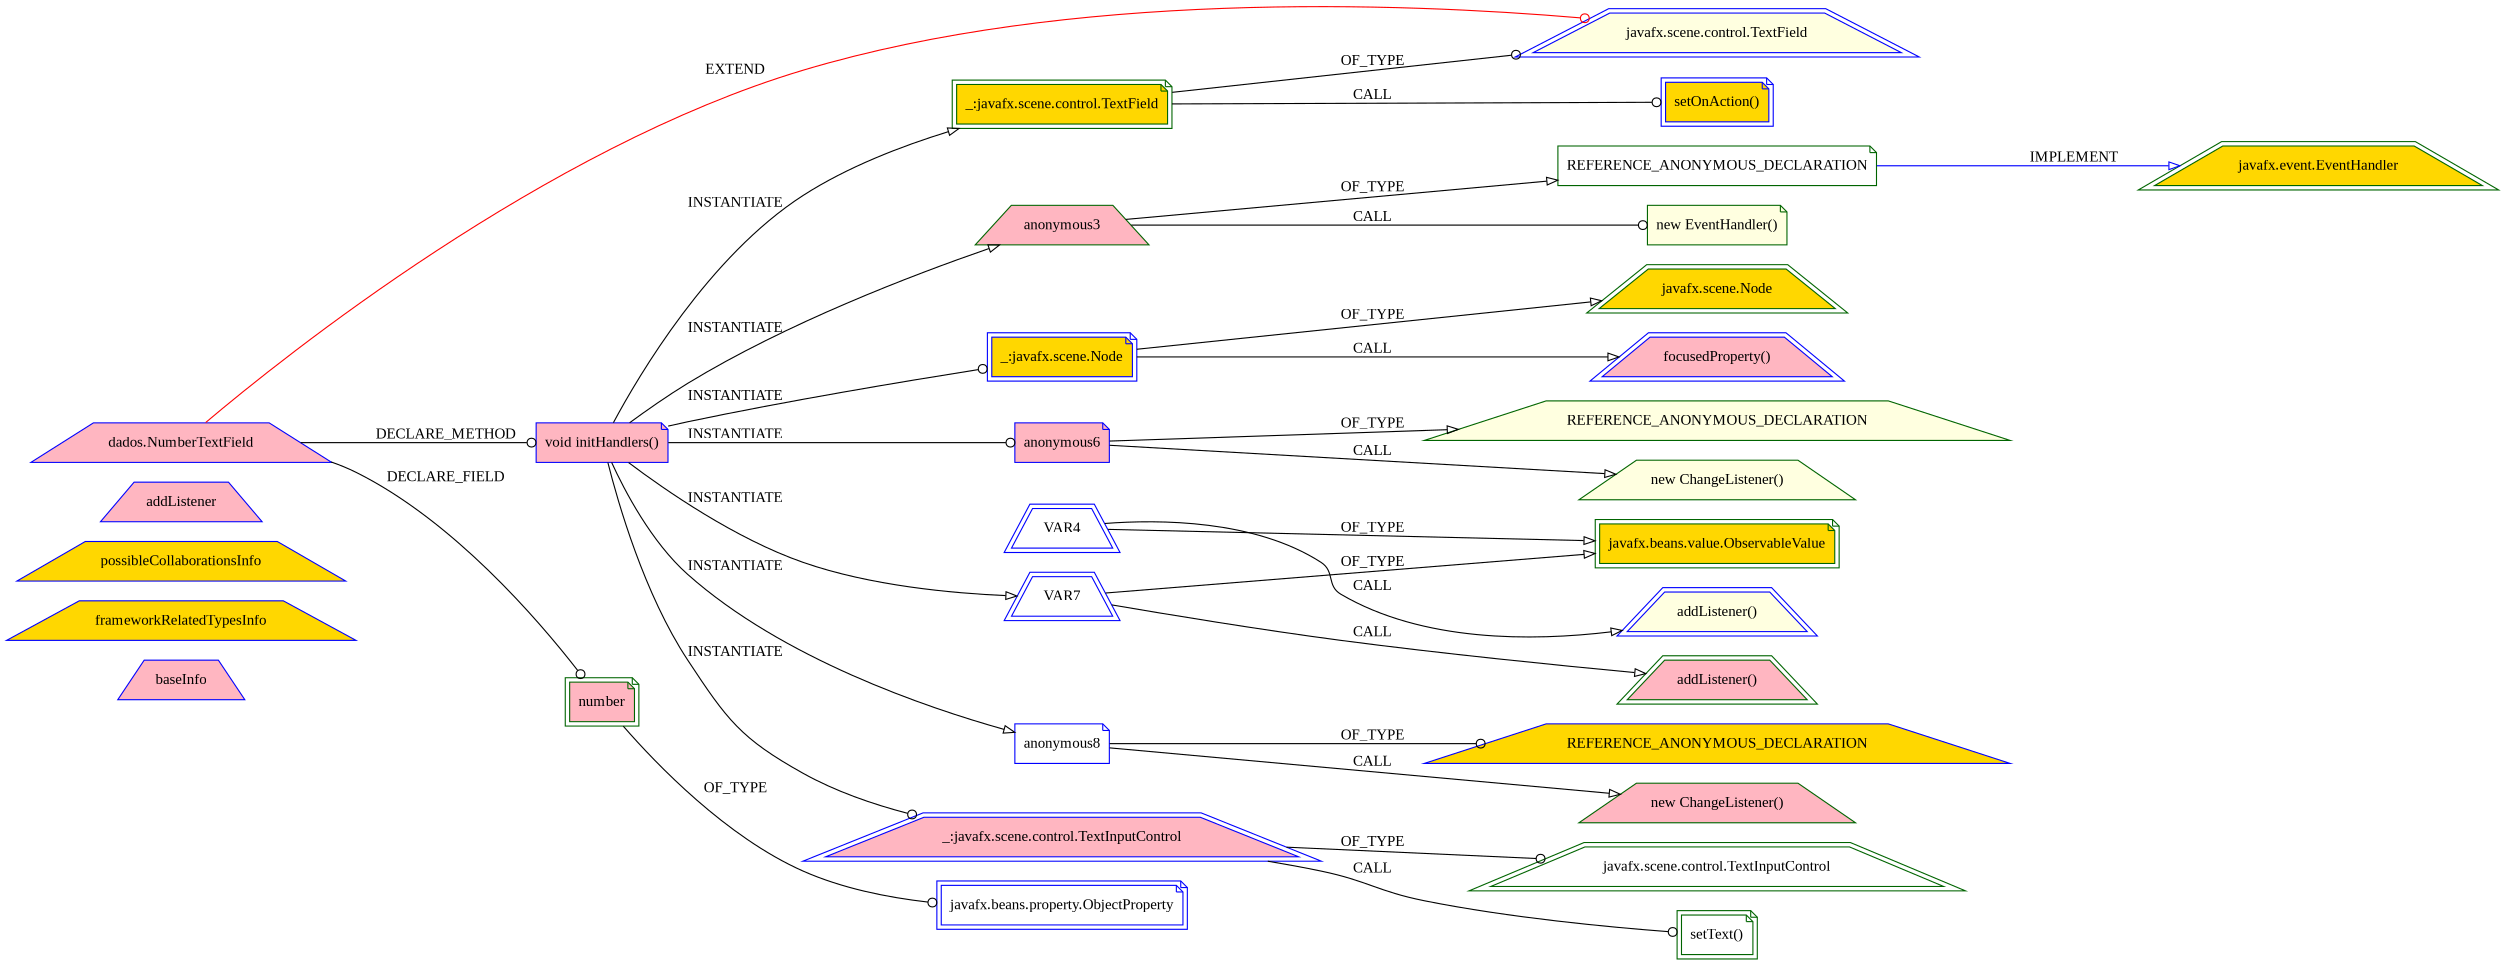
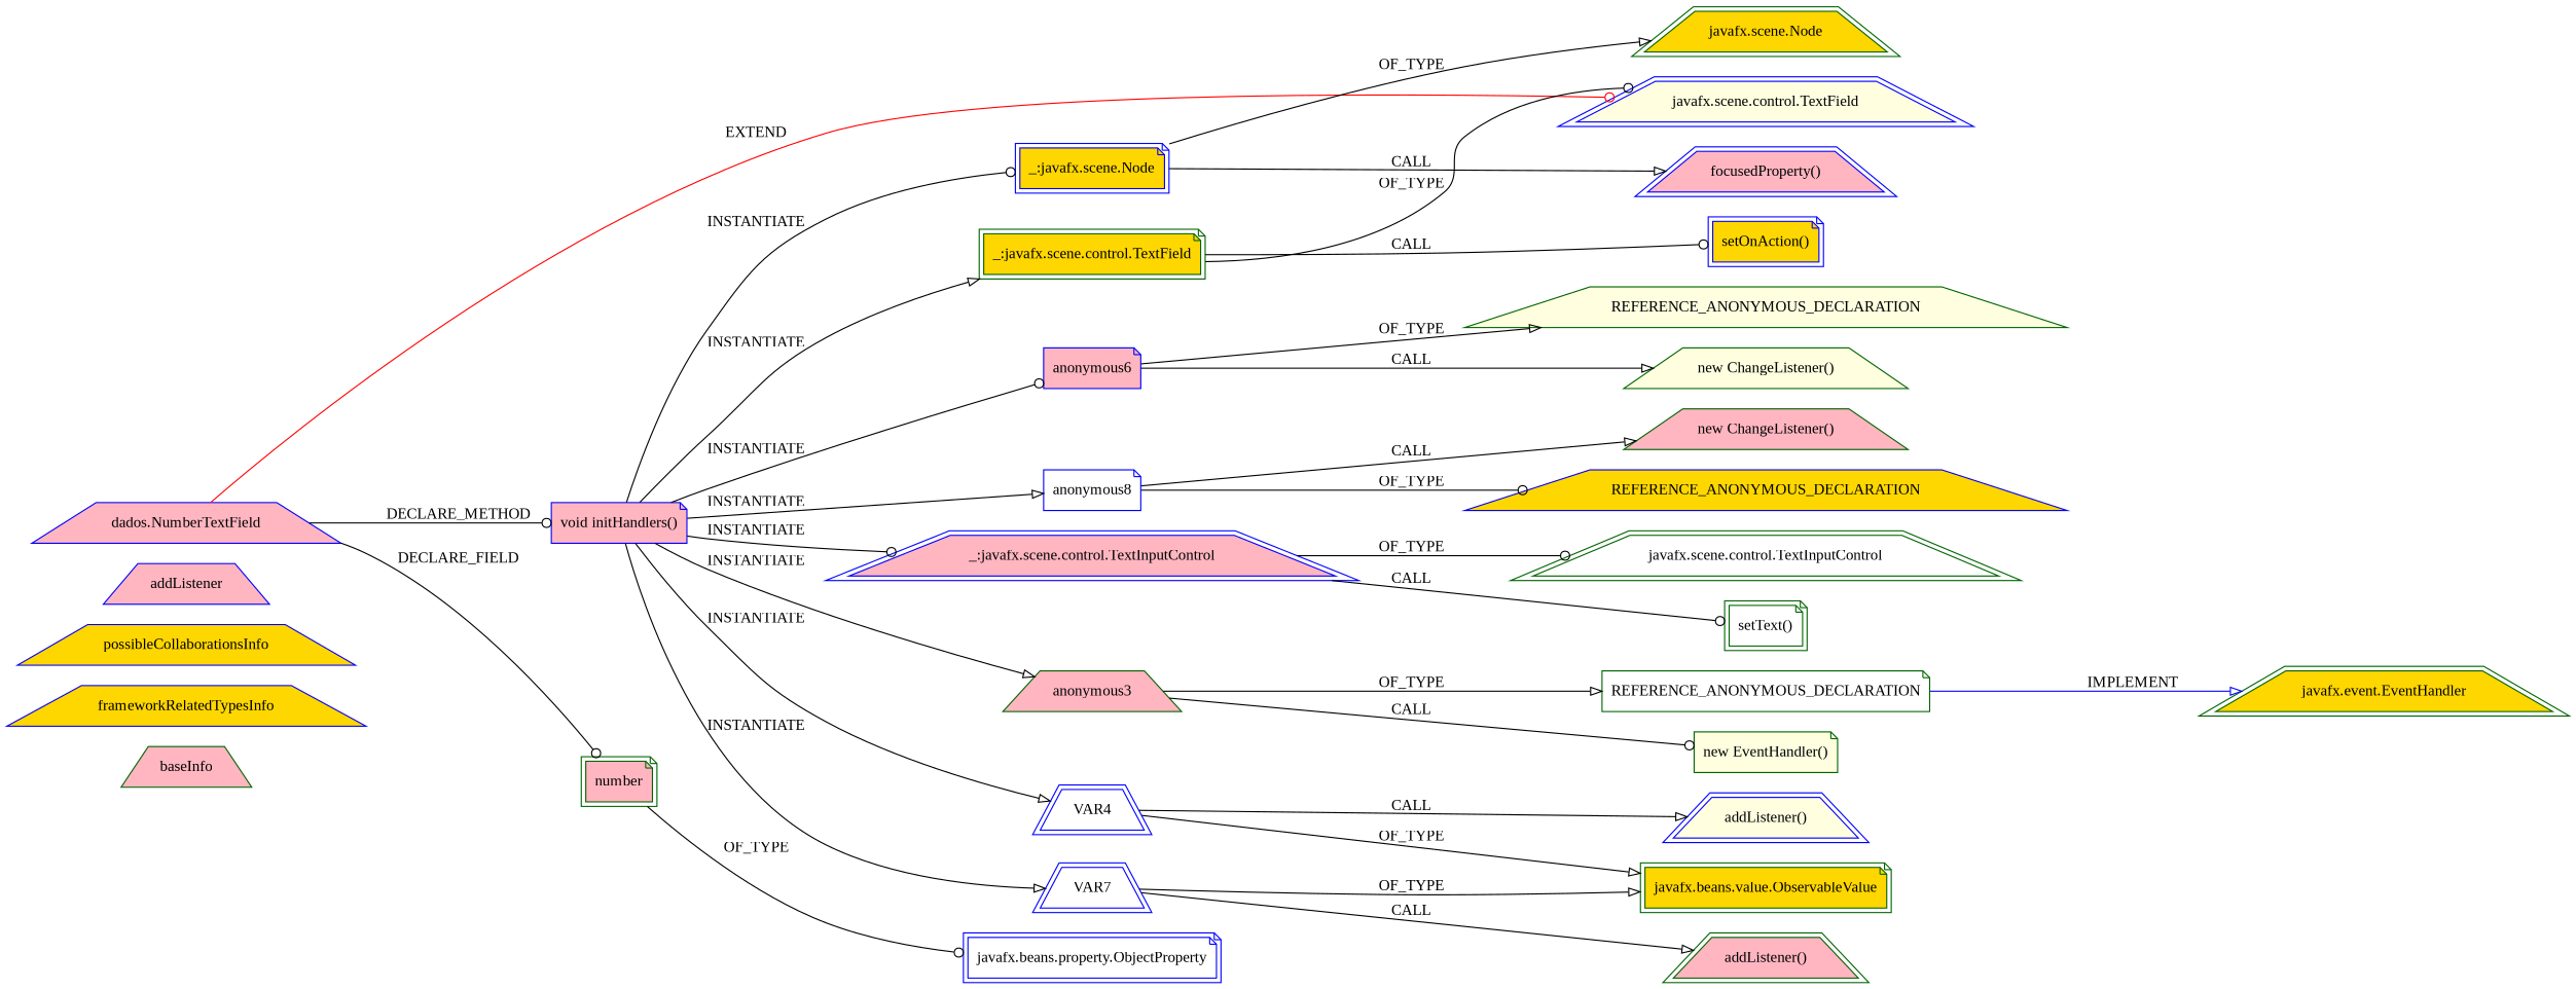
  digraph {
    fontname="Liberation Serif"
    rankdir=LR
    node [color=blue fillcolor=lightpink fontname="Liberation Serif" shape=trapezium style=filled isFrameworkType=true vertexType=VARIABLE_EXPRESION peripheries=2]
    edge [arrowhead=onormal fontname="Liberation Serif"]
-   baseInfo [category=extension_graph graphId=3735 isAnonymous=false possibleRelation=true isFrameworkType="" vertexType="" peripheries=""]
+   baseInfo [category=extension_graph color=darkgreen graphId=3735 isAnonymous=false possibleRelation=true isFrameworkType="" vertexType="" peripheries=""]
    frameworkRelatedTypesInfo [0="javafx.scene.control.TextField" fillcolor=gold isFrameworkType="" vertexType="" peripheries=""]
    possibleCollaborationsInfo [0="3735~CLIENT_METHOD_DECLARATION-INSTANTIATION-~javafx.scene.control.TextField ~javafx.event.EventHandler ~false~true" 1="3735~CLIENT_METHOD_DECLARATION-INSTANTIATION-~javafx.scene.control.TextField ~javafx.beans.value.ChangeListener ~false~true" fillcolor=gold isFrameworkType="" vertexType="" peripheries=""]
    n4 [contextSignature=NumberTextField filePath="/nandoacoelho-SGFP-Sistema-Gerenciador-Financeiro-Pessoal/SGFP-Sistema-Gerenciador-Financeiro-Pessoal-master/src/dados/NumberTextField.java" graphId=3735 label=addListener projectName="nandoacoelho-SGFP-Sistema-Gerenciador-Financeiro-Pessoal" isFrameworkType="" vertexType="" peripheries=""]
    n5 [isFrameworkType=false label="dados.NumberTextField" vertexType=ROOT_CLIENT_CLASS_DECLARATION peripheries=""]
    n6 [fillcolor=lightyellow label="javafx.scene.control.TextField" vertexType=FRAMEWORK_CLASS_TYPE]
    n7 [color=darkgreen label=number shape=note vertexType=FIELD_DECLARATION]
    n8 [isFrameworkType=false label="void initHandlers()" shape=note vertexType=CLIENT_METHOD_DECLARATION peripheries=""]
    n9 [fillcolor=white label="javafx.beans.property.ObjectProperty" shape=note vertexType=FRAMEWORK_CLASS_TYPE]
    n10 [color=darkgreen fillcolor=gold label="_:javafx.scene.control.TextField" shape=note]
    n11 [color=darkgreen isFrameworkType=false label=anonymous3 peripheries=""]
    n12 [fillcolor=white label=VAR4]
    n13 [fillcolor=gold label="_:javafx.scene.Node" shape=note]
    n14 [isFrameworkType=false label=anonymous6 shape=note peripheries=""]
    n15 [fillcolor=white label=VAR7]
    n16 [fillcolor=white isFrameworkType=false label=anonymous8 shape=note peripheries=""]
    n17 [label="_:javafx.scene.control.TextInputControl"]
    n18 [fillcolor=gold label="setOnAction()" shape=note vertexType=INSIDE_CALL]
    n19 [color=darkgreen fillcolor=white isFrameworkType=false label=REFERENCE_ANONYMOUS_DECLARATION shape=note vertexType=REFERENCE_ANONYMOUS_DECLARATION peripheries=""]
    n20 [color=darkgreen fillcolor=lightyellow isFrameworkType=false label="new EventHandler()" shape=note vertexType=CONSTRUCTOR_CALL peripheries=""]
    n21 [color=darkgreen fillcolor=gold label="javafx.beans.value.ObservableValue" shape=note vertexType=FRAMEWORK_INTERFACE_TYPE]
    n22 [fillcolor=lightyellow label="addListener()" vertexType=INSIDE_CALL]
    n23 [color=darkgreen fillcolor=gold label="javafx.scene.Node" vertexType=FRAMEWORK_CLASS_TYPE]
    n24 [label="focusedProperty()" vertexType=INSIDE_CALL]
    n25 [color=darkgreen fillcolor=lightyellow isFrameworkType=false label=REFERENCE_ANONYMOUS_DECLARATION vertexType=REFERENCE_ANONYMOUS_DECLARATION peripheries=""]
    n26 [color=darkgreen fillcolor=lightyellow isFrameworkType=false label="new ChangeListener()" vertexType=CONSTRUCTOR_CALL peripheries=""]
    n27 [color=darkgreen label="addListener()" vertexType=INSIDE_CALL]
    n28 [fillcolor=gold isFrameworkType=false label=REFERENCE_ANONYMOUS_DECLARATION vertexType=REFERENCE_ANONYMOUS_DECLARATION peripheries=""]
    n29 [color=darkgreen isFrameworkType=false label="new ChangeListener()" vertexType=CONSTRUCTOR_CALL peripheries=""]
    n30 [color=darkgreen fillcolor=white label="javafx.scene.control.TextInputControl" vertexType=FRAMEWORK_CLASS_TYPE]
    n31 [color=darkgreen fillcolor=white label="setText()" shape=note vertexType=INSIDE_CALL]
    n32 [color=darkgreen fillcolor=gold label="javafx.event.EventHandler" vertexType=FRAMEWORK_INTERFACE_TYPE]
    n5 -> n6 [arrowhead=odot color=red label=EXTEND]
    n5 -> n7 [arrowhead=odot label=DECLARE_FIELD]
    n5 -> n8 [arrowhead=odot label=DECLARE_METHOD]
    n7 -> n9 [arrowhead=odot label=OF_TYPE]
    n8 -> n10 [label=INSTANTIATE]
    n8 -> n11 [label=INSTANTIATE]
+   n8 -> n12 [label=INSTANTIATE]
    n8 -> n13 [arrowhead=odot label=INSTANTIATE]
    n8 -> n14 [arrowhead=odot label=INSTANTIATE]
    n8 -> n15 [label=INSTANTIATE]
    n8 -> n16 [label=INSTANTIATE]
    n8 -> n17 [arrowhead=odot label=INSTANTIATE]
    n10 -> n6 [arrowhead=odot label=OF_TYPE]
    n10 -> n18 [arrowhead=odot label=CALL]
    n11 -> n19 [label=OF_TYPE]
    n11 -> n20 [arrowhead=odot label=CALL]
    n12 -> n21 [label=OF_TYPE]
    n12 -> n22 [label=CALL]
    n13 -> n23 [label=OF_TYPE]
    n13 -> n24 [label=CALL]
    n14 -> n25 [label=OF_TYPE]
    n14 -> n26 [label=CALL]
    n15 -> n21 [label=OF_TYPE]
    n15 -> n27 [label=CALL]
    n16 -> n28 [arrowhead=odot label=OF_TYPE]
    n16 -> n29 [label=CALL]
    n17 -> n30 [arrowhead=odot label=OF_TYPE]
    n17 -> n31 [arrowhead=odot label=CALL]
    n19 -> n32 [color=blue label=IMPLEMENT]
  }
